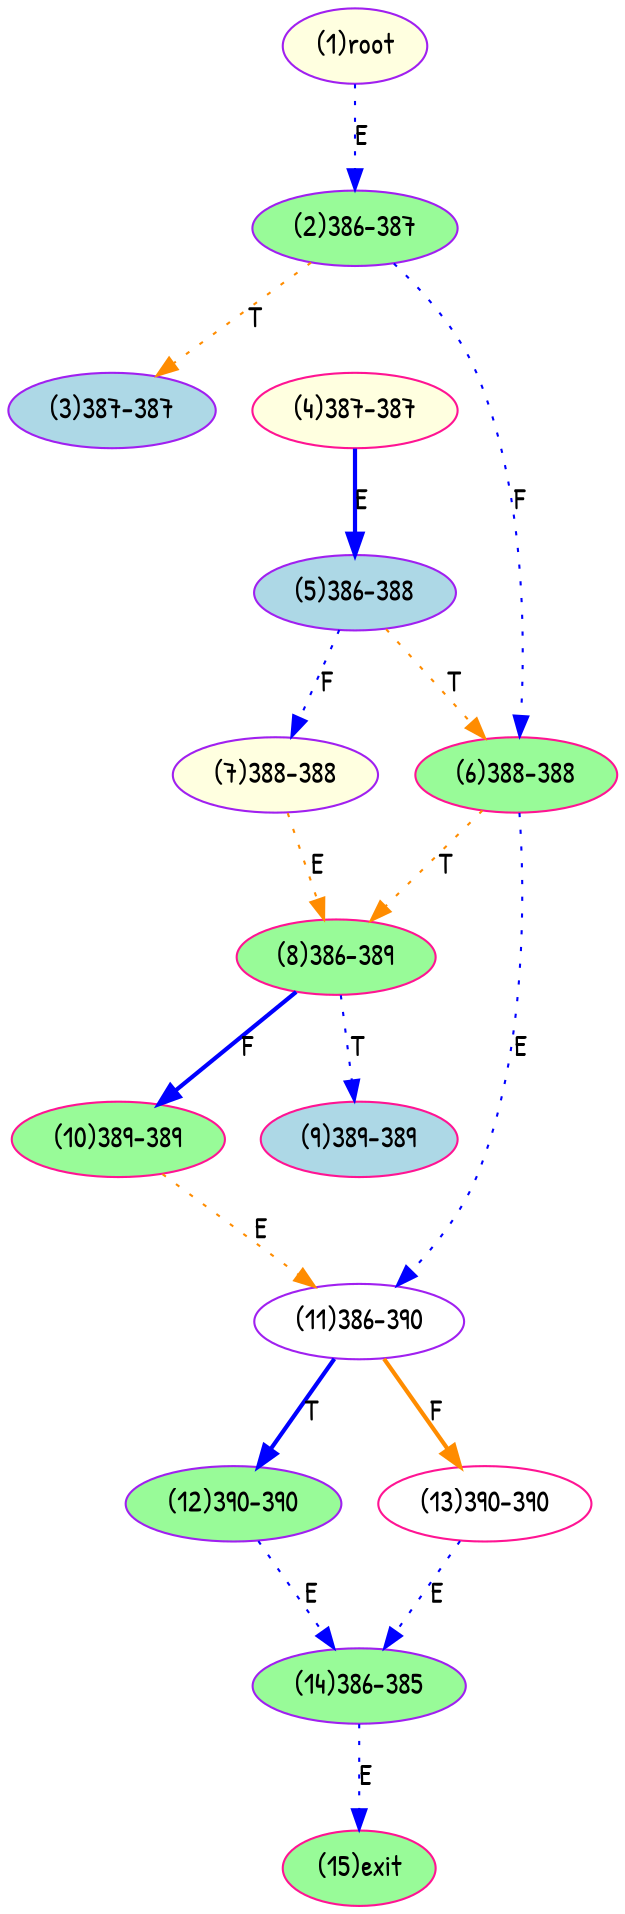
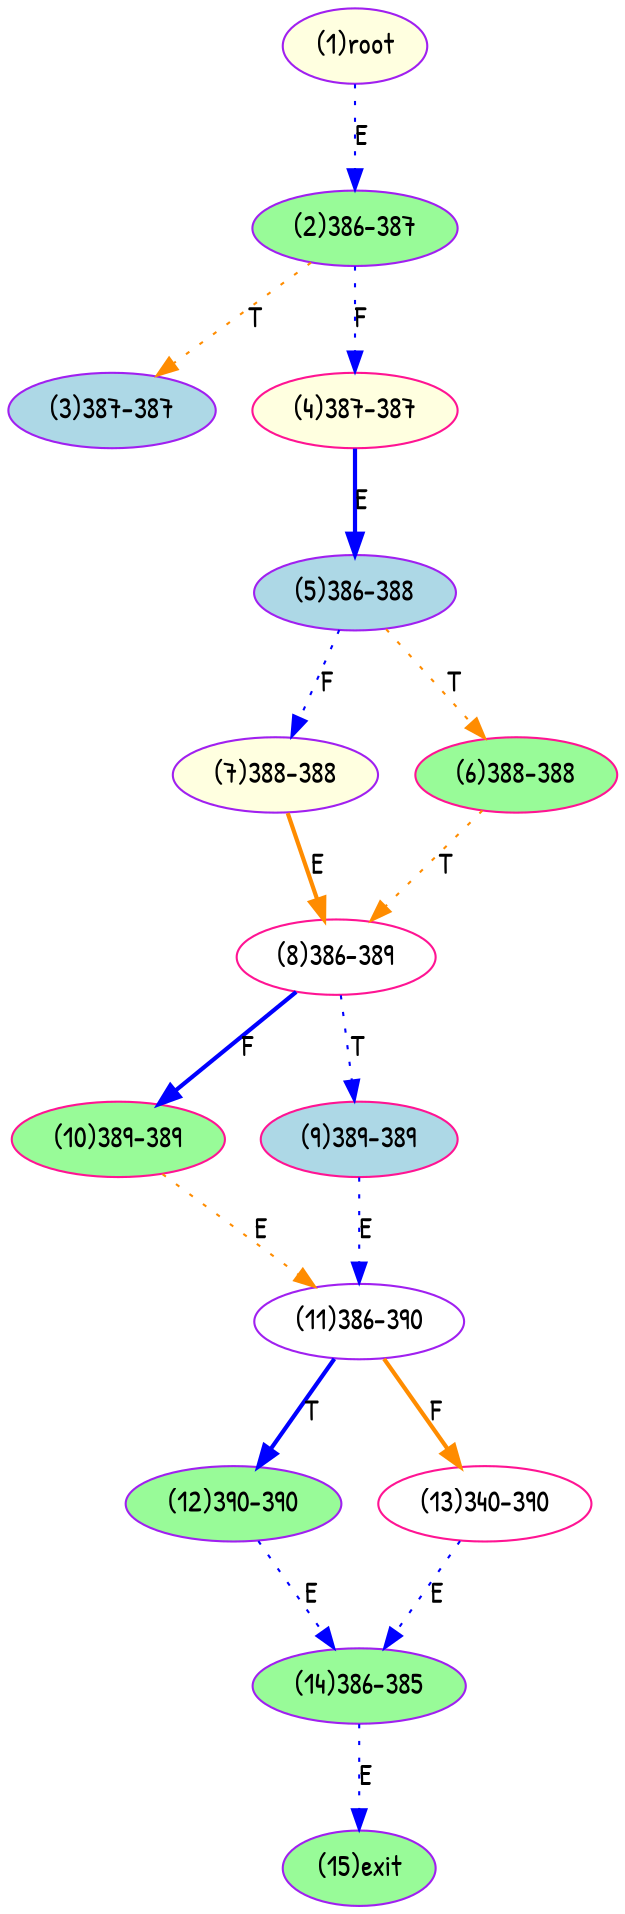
  digraph {
    fontname="Patrick Hand"
    node [color=purple fillcolor=palegreen fontname="Patrick Hand" style=filled]
    edge [color=blue fontname="Patrick Hand" style=dotted]
    n1 [fillcolor=lightyellow label="(1)root"]
    n2 [label="(2)386-387"]
    n3 [fillcolor=lightblue label="(3)387-387"]
    n4 [color=deeppink fillcolor=lightyellow label="(4)387-387"]
    n5 [fillcolor=lightblue label="(5)386-388"]
    n6 [color=deeppink label="(6)388-388"]
    n7 [fillcolor=lightyellow label="(7)388-388"]
-   n8 [color=deeppink label="(8)386-389"]
+   n8 [color=deeppink fillcolor=white label="(8)386-389"]
    n9 [color=deeppink fillcolor=lightblue label="(9)389-389"]
    n10 [color=deeppink label="(10)389-389"]
    n11 [fillcolor=white label="(11)386-390"]
    n12 [label="(12)390-390"]
-   n13 [color=deeppink fillcolor=white label="(13)390-390"]
+   n13 [color=deeppink fillcolor=white label="(13)340-390"]
    n14 [label="(14)386-385"]
-   n15 [color=deeppink label="(15)exit"]
+   n15 [label="(15)exit"]
    n1 -> n2 [label=E]
    n2 -> n3 [color=darkorange label=T]
-   n2 -> n6 [label=F]
+   n2 -> n4 [label=F]
    n4 -> n5 [label=E style=bold]
    n5 -> n6 [color=darkorange label=T]
    n5 -> n7 [label=F]
    n6 -> n8 [color=darkorange label=T]
-   n7 -> n8 [color=darkorange label=E]
+   n7 -> n8 [color=darkorange label=E style=bold]
    n8 -> n9 [label=T]
    n8 -> n10 [label=F style=bold]
-   n6 -> n11 [label=E]
+   n9 -> n11 [label=E]
    n10 -> n11 [color=darkorange label=E]
    n11 -> n12 [label=T style=bold]
    n11 -> n13 [color=darkorange label=F style=bold]
    n12 -> n14 [label=E]
    n13 -> n14 [label=E]
    n14 -> n15 [label=E]
  }
